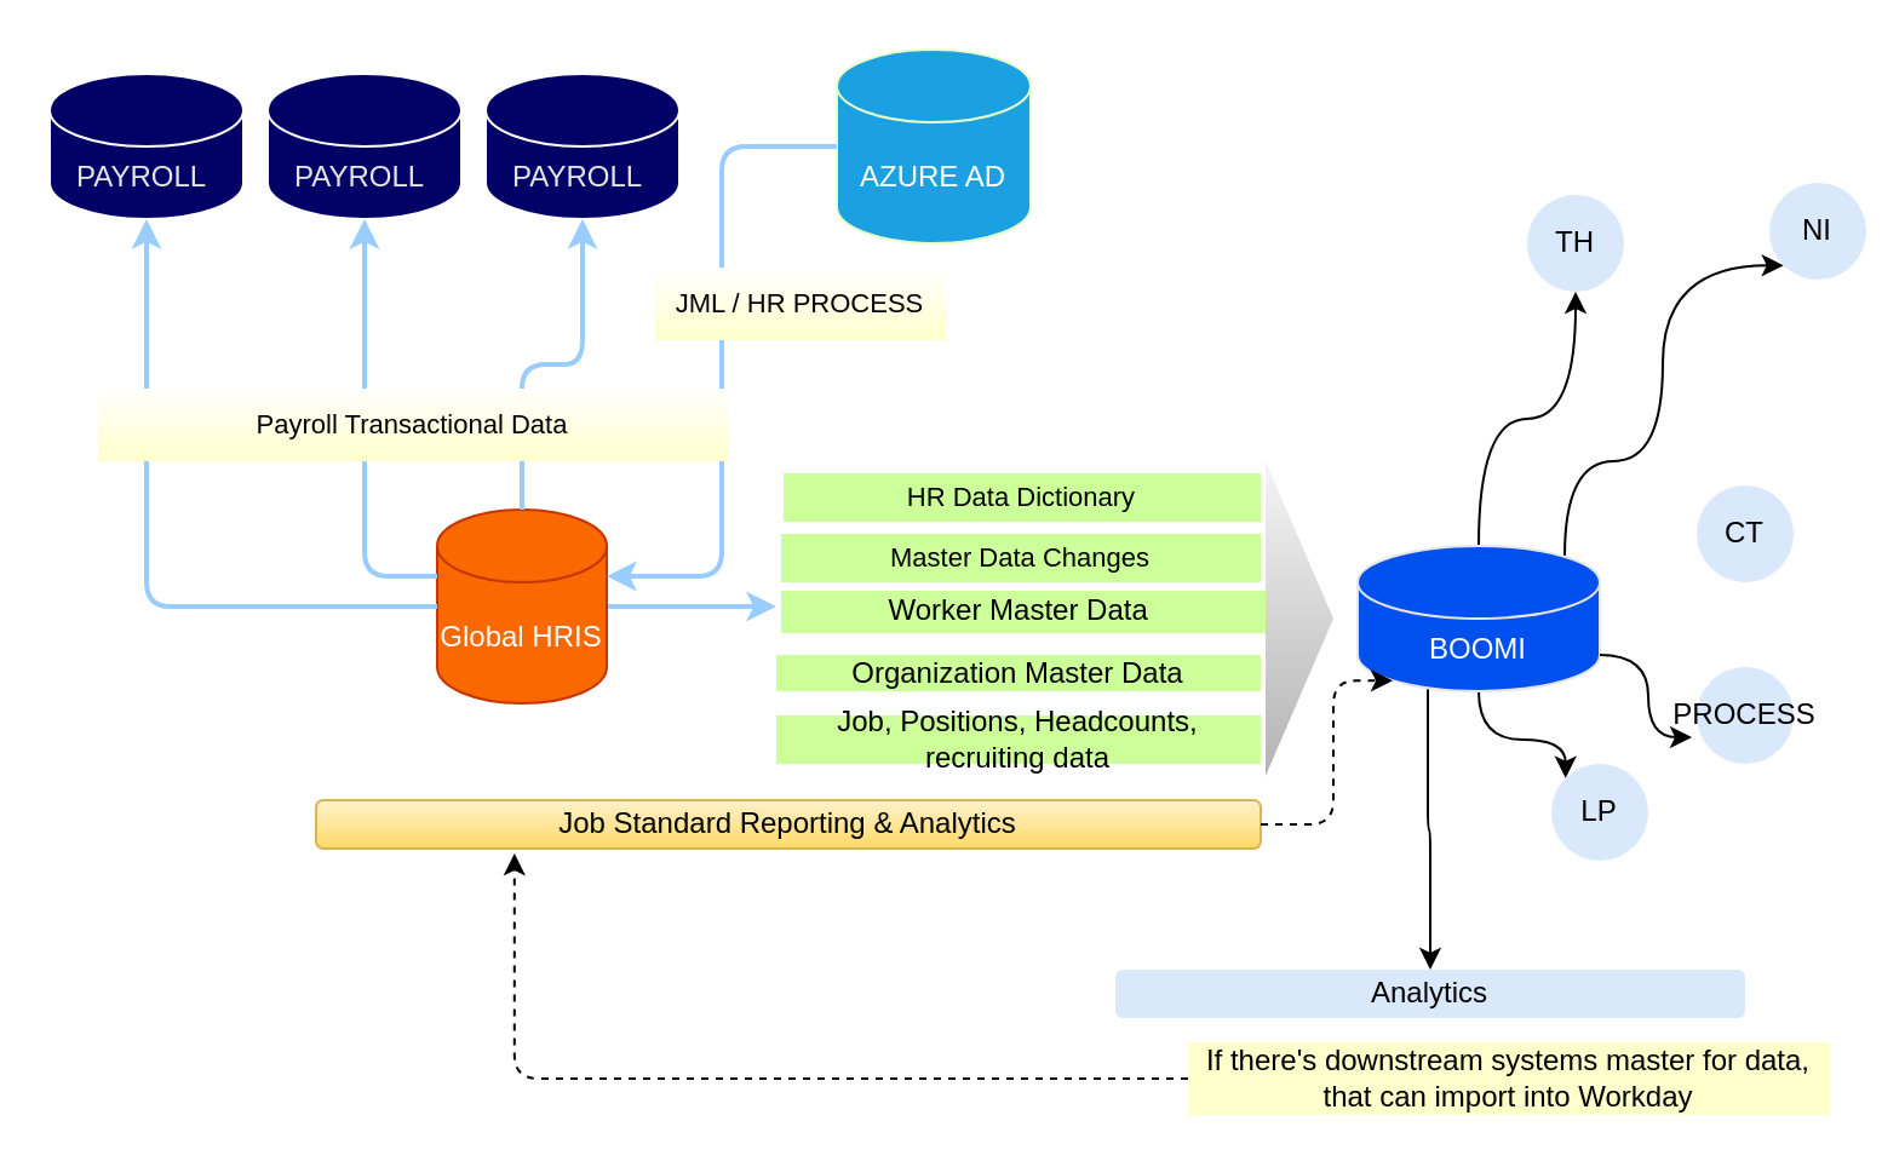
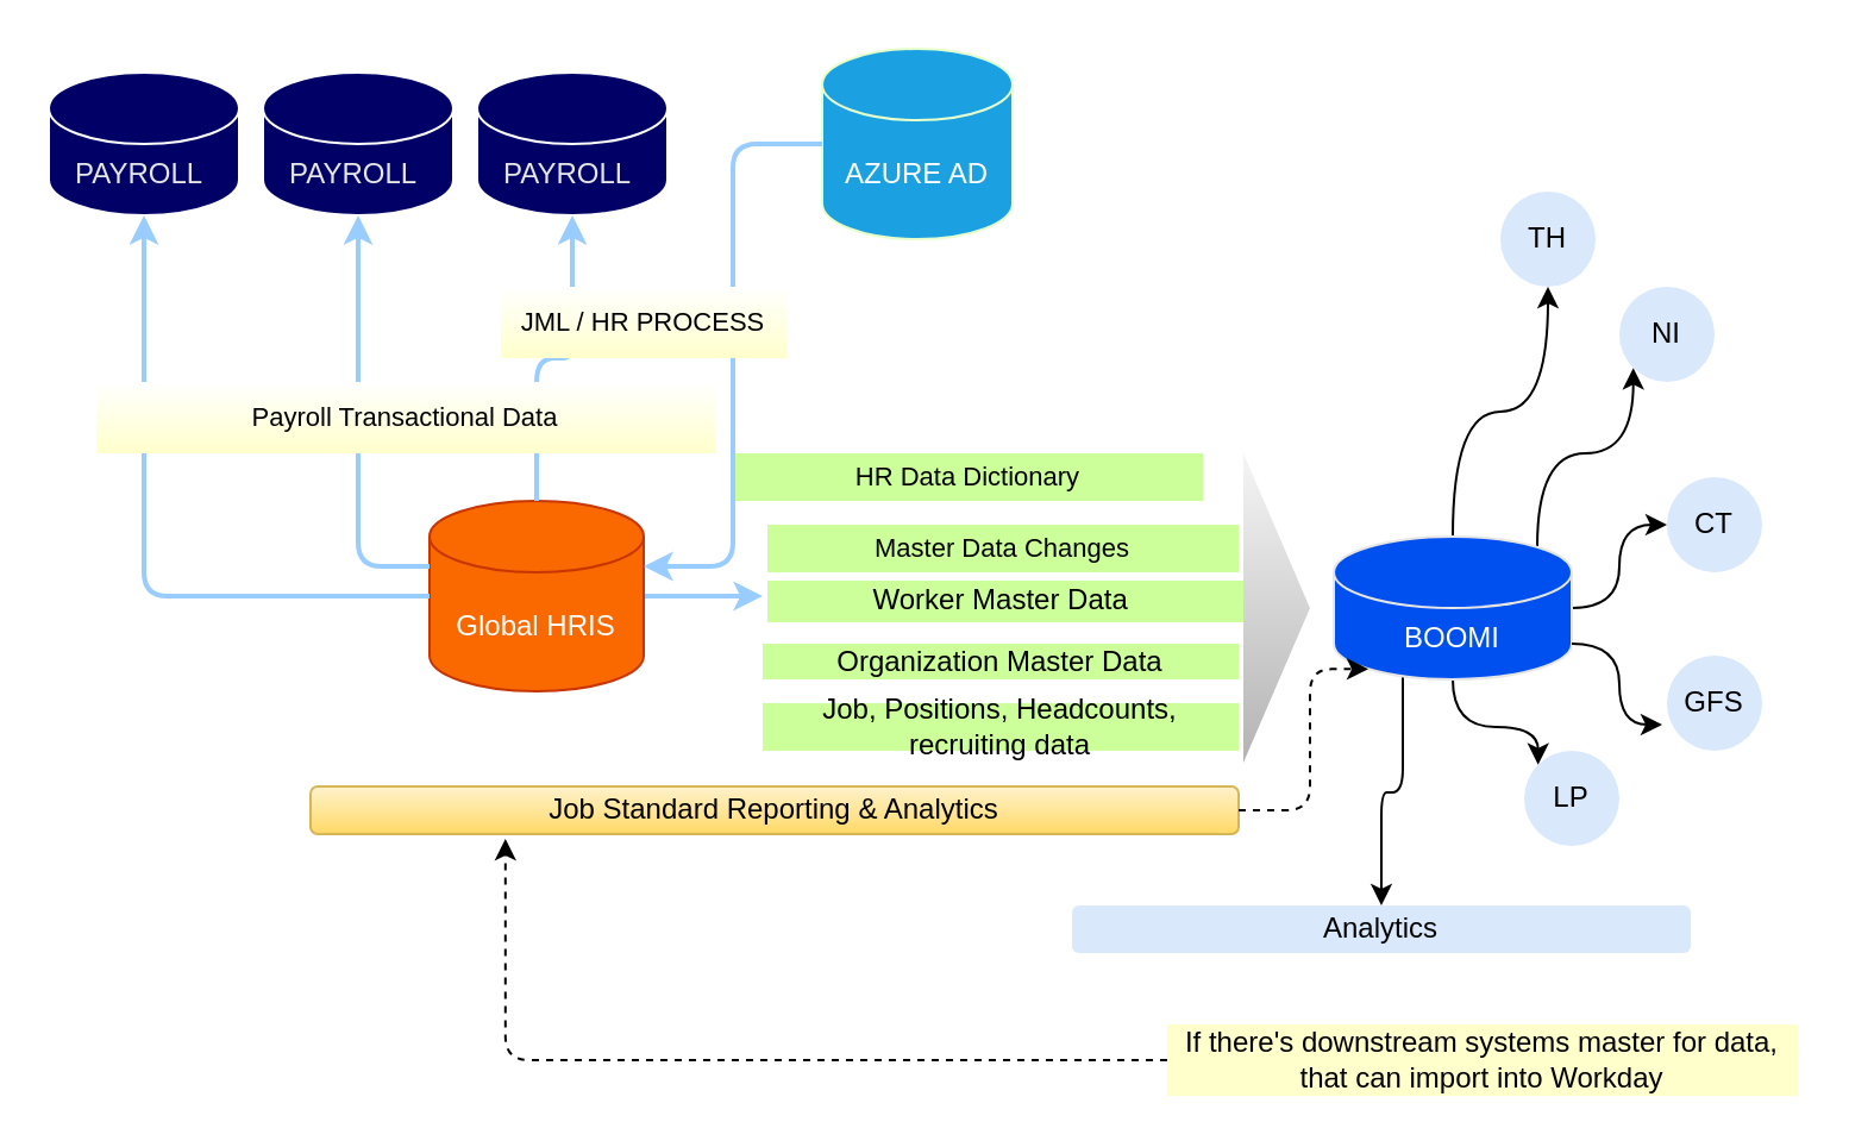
  <mxCell id="0" />
  <mxCell id="1" parent="0" />
  <mxCell id="2" style="edgeStyle=orthogonalEdgeStyle;rounded=0;orthogonalLoop=1;jettySize=auto;html=1;strokeWidth=2;strokeColor=#99CCFF;" edge="1" parent="1" source="3"><mxGeometry relative="1" as="geometry"><mxPoint x="320" y="250" as="targetPoint" /></mxGeometry></mxCell>
- <mxCell id="3" value="&lt;font color=&quot;#ffffff&quot;&gt;Global HRIS&lt;/font&gt;" style="shape=cylinder3;whiteSpace=wrap;html=1;boundedLbl=1;backgroundOutline=1;size=15;fillColor=#fa6800;strokeColor=#C73500;fontColor=#000000;" vertex="1" parent="1"><mxGeometry x="180" y="210" width="70" height="80" as="geometry" /></mxCell>
+ <mxCell id="3" value="&lt;font color=&quot;#ffffff&quot;&gt;Global HRIS&lt;/font&gt;" style="shape=cylinder3;whiteSpace=wrap;html=1;boundedLbl=1;backgroundOutline=1;size=15;fillColor=#fa6800;strokeColor=#C73500;fontColor=#000000;" vertex="1" parent="1"><mxGeometry x="180" y="210" width="90" height="80" as="geometry" /></mxCell>
  <mxCell id="4" style="edgeStyle=orthogonalEdgeStyle;rounded=0;orthogonalLoop=1;jettySize=auto;html=1;exitX=0.5;exitY=0;exitDx=0;exitDy=0;exitPerimeter=0;curved=1;" edge="1" parent="1" source="9" target="24"><mxGeometry relative="1" as="geometry" /></mxCell>
  <mxCell id="5" style="edgeStyle=orthogonalEdgeStyle;rounded=0;orthogonalLoop=1;jettySize=auto;html=1;exitX=0.855;exitY=0;exitDx=0;exitDy=4.35;exitPerimeter=0;entryX=0;entryY=1;entryDx=0;entryDy=0;curved=1;" edge="1" parent="1" source="9" target="25"><mxGeometry relative="1" as="geometry"><Array as="points"><mxPoint x="646" y="190" /><mxPoint x="686" y="190" /></Array></mxGeometry></mxCell>
+ <mxCell id="6" style="edgeStyle=orthogonalEdgeStyle;rounded=0;orthogonalLoop=1;jettySize=auto;html=1;curved=1;" edge="1" parent="1" source="9" target="26"><mxGeometry relative="1" as="geometry" /></mxCell>
  <mxCell id="7" style="edgeStyle=orthogonalEdgeStyle;rounded=0;orthogonalLoop=1;jettySize=auto;html=1;exitX=0.5;exitY=1;exitDx=0;exitDy=0;exitPerimeter=0;entryX=0;entryY=0;entryDx=0;entryDy=0;curved=1;" edge="1" parent="1" source="9" target="28"><mxGeometry relative="1" as="geometry" /></mxCell>
  <mxCell id="8" style="edgeStyle=orthogonalEdgeStyle;rounded=1;orthogonalLoop=1;jettySize=auto;html=1;exitX=0.29;exitY=0.983;exitDx=0;exitDy=0;exitPerimeter=0;curved=0;" edge="1" parent="1" source="9" target="30"><mxGeometry relative="1" as="geometry" /></mxCell>
  <mxCell id="9" value="&lt;font color=&quot;#ffffff&quot;&gt;BOOMI&lt;/font&gt;" style="shape=cylinder3;whiteSpace=wrap;html=1;boundedLbl=1;backgroundOutline=1;size=15;fillColor=#0050ef;strokeColor=#E6E6E6;fontColor=#ffffff;" vertex="1" parent="1"><mxGeometry x="560" y="225" width="100" height="60" as="geometry" /></mxCell>
  <mxCell id="10" value="AZURE AD" style="shape=cylinder3;whiteSpace=wrap;html=1;boundedLbl=1;backgroundOutline=1;size=15;fillColor=#1ba1e2;fontColor=#ffffff;strokeColor=#E6FFCC;" vertex="1" parent="1"><mxGeometry x="345" y="20" width="80" height="80" as="geometry" /></mxCell>
- <mxCell id="11" value="&lt;span style=&quot;font-size: 11px; background-color: initial;&quot;&gt;HR Data Dictionary&lt;/span&gt;" style="text;html=1;align=center;verticalAlign=middle;whiteSpace=wrap;rounded=0;fillColor=#CCFF99;gradientColor=none;strokeColor=none;" vertex="1" parent="1"><mxGeometry x="323" y="195" width="197" height="20" as="geometry" /></mxCell>
+ <mxCell id="11" value="&lt;span style=&quot;font-size: 11px; background-color: initial;&quot;&gt;HR Data Dictionary&lt;/span&gt;" style="text;html=1;align=center;verticalAlign=middle;whiteSpace=wrap;rounded=0;fillColor=#CCFF99;gradientColor=none;strokeColor=none;" vertex="1" parent="1"><mxGeometry x="308" y="190" width="197" height="20" as="geometry" /></mxCell>
  <mxCell id="12" value="&lt;span style=&quot;font-size: 11px; background-color: initial;&quot;&gt;Master Data Changes&lt;/span&gt;" style="text;html=1;align=center;verticalAlign=middle;whiteSpace=wrap;rounded=0;fillColor=#CCFF99;gradientColor=none;strokeColor=none;fontFamily=Helvetica;fontSize=12;fontColor=default;" vertex="1" parent="1"><mxGeometry x="322" y="220" width="198" height="20" as="geometry" /></mxCell>
  <mxCell id="13" value="" style="triangle;whiteSpace=wrap;html=1;fillColor=#f5f5f5;strokeColor=none;gradientColor=#b3b3b3;" vertex="1" parent="1"><mxGeometry x="522" y="190" width="28" height="130" as="geometry" /></mxCell>
  <mxCell id="14" value="&lt;span style=&quot;background-color: initial;&quot;&gt;Organization Master Data&lt;/span&gt;" style="text;html=1;align=center;verticalAlign=middle;whiteSpace=wrap;rounded=0;fillColor=#CCFF99;gradientColor=none;strokeColor=none;" vertex="1" parent="1"><mxGeometry x="320" y="270" width="200" height="15" as="geometry" /></mxCell>
  <mxCell id="15" value="&lt;span style=&quot;background-color: initial;&quot;&gt;Worker Master Data&lt;/span&gt;&lt;span style=&quot;background-color: initial;&quot;&gt;&amp;nbsp;&lt;/span&gt;" style="text;html=1;align=center;verticalAlign=middle;whiteSpace=wrap;rounded=0;fillColor=#CCFF99;gradientColor=none;strokeColor=none;" vertex="1" parent="1"><mxGeometry x="322" y="243.5" width="200" height="17.5" as="geometry" /></mxCell>
  <mxCell id="16" value="Job, Positions, Headcounts, recruiting data" style="text;html=1;align=center;verticalAlign=middle;whiteSpace=wrap;rounded=0;fillColor=#CCFF99;gradientColor=none;strokeColor=none;" vertex="1" parent="1"><mxGeometry x="320" y="295" width="200" height="20" as="geometry" /></mxCell>
  <mxCell id="17" value="&lt;font color=&quot;#e6e6e6&quot;&gt;PAYROLL&amp;nbsp;&lt;/font&gt;" style="shape=cylinder3;whiteSpace=wrap;html=1;boundedLbl=1;backgroundOutline=1;size=15;fillColor=#000066;strokeColor=#FFFFFF;gradientColor=none;" vertex="1" parent="1"><mxGeometry x="20" y="30" width="80" height="60" as="geometry" /></mxCell>
  <mxCell id="18" value="&lt;font color=&quot;#e6e6e6&quot;&gt;PAYROLL&amp;nbsp;&lt;/font&gt;" style="shape=cylinder3;whiteSpace=wrap;html=1;boundedLbl=1;backgroundOutline=1;size=15;fillColor=#000066;strokeColor=#FFFFFF;gradientColor=none;" vertex="1" parent="1"><mxGeometry x="200" y="30" width="80" height="60" as="geometry" /></mxCell>
  <mxCell id="19" value="&lt;font color=&quot;#e6e6e6&quot;&gt;PAYROLL&amp;nbsp;&lt;/font&gt;" style="shape=cylinder3;whiteSpace=wrap;html=1;boundedLbl=1;backgroundOutline=1;size=15;fillColor=#000066;strokeColor=#FFFFFF;gradientColor=none;" vertex="1" parent="1"><mxGeometry x="110" y="30" width="80" height="60" as="geometry" /></mxCell>
  <mxCell id="20" style="edgeStyle=orthogonalEdgeStyle;rounded=1;orthogonalLoop=1;jettySize=auto;html=1;entryX=0.5;entryY=1;entryDx=0;entryDy=0;entryPerimeter=0;curved=0;strokeWidth=2;strokeColor=#99CCFF;" edge="1" parent="1" source="3" target="17"><mxGeometry relative="1" as="geometry"><Array as="points"><mxPoint x="60" y="250" /></Array></mxGeometry></mxCell>
  <mxCell id="21" style="edgeStyle=orthogonalEdgeStyle;rounded=1;orthogonalLoop=1;jettySize=auto;html=1;entryX=0.5;entryY=1;entryDx=0;entryDy=0;entryPerimeter=0;exitX=0;exitY=0;exitDx=0;exitDy=27.5;exitPerimeter=0;curved=0;strokeWidth=2;strokeColor=#99CCFF;" edge="1" parent="1" source="3" target="19"><mxGeometry relative="1" as="geometry"><Array as="points"><mxPoint x="150" y="238" /></Array></mxGeometry></mxCell>
  <mxCell id="22" style="edgeStyle=orthogonalEdgeStyle;rounded=1;orthogonalLoop=1;jettySize=auto;html=1;entryX=0.5;entryY=1;entryDx=0;entryDy=0;entryPerimeter=0;curved=0;strokeWidth=2;strokeColor=#99CCFF;" edge="1" parent="1" source="3" target="18"><mxGeometry relative="1" as="geometry" /></mxCell>
  <mxCell id="23" style="edgeStyle=orthogonalEdgeStyle;rounded=1;orthogonalLoop=1;jettySize=auto;html=1;entryX=1;entryY=0;entryDx=0;entryDy=27.5;entryPerimeter=0;curved=0;strokeWidth=2;strokeColor=#99CCFF;" edge="1" parent="1" source="10" target="3"><mxGeometry relative="1" as="geometry" /></mxCell>
  <mxCell id="24" value="TH" style="ellipse;whiteSpace=wrap;html=1;aspect=fixed;fillColor=#dae8fc;gradientColor=none;strokeColor=none;" vertex="1" parent="1"><mxGeometry x="630" y="80" width="40" height="40" as="geometry" /></mxCell>
- <mxCell id="25" value="NI" style="ellipse;whiteSpace=wrap;html=1;aspect=fixed;fillColor=#dae8fc;gradientColor=none;strokeColor=none;" vertex="1" parent="1"><mxGeometry x="730" y="75" width="40" height="40" as="geometry" /></mxCell>
+ <mxCell id="25" value="NI" style="ellipse;whiteSpace=wrap;html=1;aspect=fixed;fillColor=#dae8fc;gradientColor=none;strokeColor=none;" vertex="1" parent="1"><mxGeometry x="680" y="120" width="40" height="40" as="geometry" /></mxCell>
  <mxCell id="26" value="CT" style="ellipse;whiteSpace=wrap;html=1;aspect=fixed;fillColor=#dae8fc;gradientColor=none;strokeColor=none;" vertex="1" parent="1"><mxGeometry x="700" y="200" width="40" height="40" as="geometry" /></mxCell>
- <mxCell id="27" value="PROCESS" style="ellipse;whiteSpace=wrap;html=1;aspect=fixed;fillColor=#dae8fc;gradientColor=none;strokeColor=none;" vertex="1" parent="1"><mxGeometry x="700" y="275" width="40" height="40" as="geometry" /></mxCell>
+ <mxCell id="27" value="GFS" style="ellipse;whiteSpace=wrap;html=1;aspect=fixed;fillColor=#dae8fc;gradientColor=none;strokeColor=none;" vertex="1" parent="1"><mxGeometry x="700" y="275" width="40" height="40" as="geometry" /></mxCell>
  <mxCell id="28" value="LP" style="ellipse;whiteSpace=wrap;html=1;aspect=fixed;fillColor=#dae8fc;gradientColor=none;strokeColor=none;" vertex="1" parent="1"><mxGeometry x="640" y="315" width="40" height="40" as="geometry" /></mxCell>
  <mxCell id="29" style="edgeStyle=orthogonalEdgeStyle;rounded=0;orthogonalLoop=1;jettySize=auto;html=1;exitX=1;exitY=1;exitDx=0;exitDy=-15;exitPerimeter=0;entryX=-0.05;entryY=0.725;entryDx=0;entryDy=0;entryPerimeter=0;curved=1;" edge="1" parent="1" source="9" target="27"><mxGeometry relative="1" as="geometry" /></mxCell>
- <mxCell id="30" value="Analytics" style="rounded=1;whiteSpace=wrap;html=1;fillColor=#dae8fc;gradientColor=none;strokeColor=none;" vertex="1" parent="1"><mxGeometry x="460" y="400" width="260" height="20" as="geometry" /></mxCell>
+ <mxCell id="30" value="Analytics" style="rounded=1;whiteSpace=wrap;html=1;fillColor=#dae8fc;gradientColor=none;strokeColor=none;" vertex="1" parent="1"><mxGeometry x="450" y="380" width="260" height="20" as="geometry" /></mxCell>
  <mxCell id="31" value="Job Standard Reporting &amp;amp; Analytics" style="rounded=1;whiteSpace=wrap;html=1;fillColor=#fff2cc;gradientColor=#ffd966;strokeColor=#d6b656;" vertex="1" parent="1"><mxGeometry x="130" y="330" width="390" height="20" as="geometry" /></mxCell>
  <mxCell id="32" style="edgeStyle=orthogonalEdgeStyle;rounded=1;orthogonalLoop=1;jettySize=auto;html=1;entryX=0.145;entryY=1;entryDx=0;entryDy=-4.35;entryPerimeter=0;curved=0;dashed=1;" edge="1" parent="1" source="31" target="9"><mxGeometry relative="1" as="geometry"><Array as="points"><mxPoint x="550" y="340" /><mxPoint x="550" y="281" /></Array></mxGeometry></mxCell>
  <mxCell id="33" value="&lt;span style=&quot;font-size: 11px; text-wrap: nowrap;&quot;&gt;Payroll Transactional Data&lt;/span&gt;" style="text;html=1;align=center;verticalAlign=middle;whiteSpace=wrap;rounded=0;fillColor=default;gradientColor=#FFFFCC;" vertex="1" parent="1"><mxGeometry x="40" y="160" width="260" height="30" as="geometry" /></mxCell>
- <mxCell id="34" value="&lt;span style=&quot;font-size: 11px; text-wrap: nowrap;&quot;&gt;JML / HR PROCESS&lt;/span&gt;" style="text;html=1;align=center;verticalAlign=middle;whiteSpace=wrap;rounded=0;fillColor=default;gradientColor=#FFFFCC;" vertex="1" parent="1"><mxGeometry x="270" y="110" width="120" height="30" as="geometry" /></mxCell>
+ <mxCell id="34" value="&lt;span style=&quot;font-size: 11px; text-wrap: nowrap;&quot;&gt;JML / HR PROCESS&lt;/span&gt;" style="text;html=1;align=center;verticalAlign=middle;whiteSpace=wrap;rounded=0;fillColor=default;gradientColor=#FFFFCC;" vertex="1" parent="1"><mxGeometry x="210" y="120" width="120" height="30" as="geometry" /></mxCell>
  <mxCell id="35" value="If there's downstream systems master for data, that can import into Workday" style="text;html=1;align=center;verticalAlign=middle;whiteSpace=wrap;rounded=0;fillColor=#FFFFCC;gradientColor=none;strokeColor=none;" vertex="1" parent="1"><mxGeometry x="490" y="430" width="265" height="30" as="geometry" /></mxCell>
  <mxCell id="36" style="edgeStyle=orthogonalEdgeStyle;rounded=1;orthogonalLoop=1;jettySize=auto;html=1;entryX=0.21;entryY=1.1;entryDx=0;entryDy=0;entryPerimeter=0;curved=0;dashed=1;" edge="1" parent="1" source="35" target="31"><mxGeometry relative="1" as="geometry"><Array as="points"><mxPoint x="212" y="445" /></Array></mxGeometry></mxCell>
